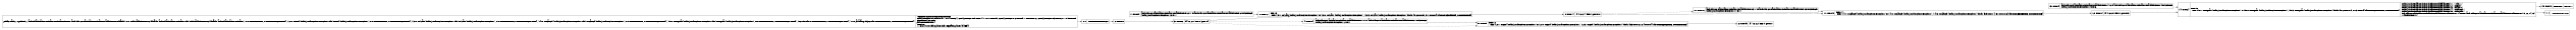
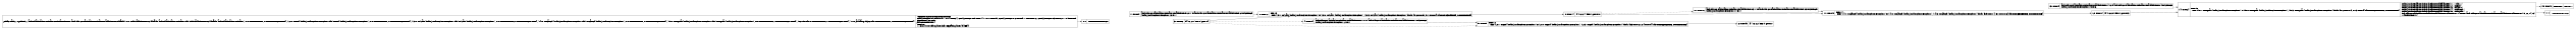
  digraph {
    rankdir=LR
    node [shape=record]
    n1 [label="{0\:\ ?|MTH_ENTER_BLOCK\l}"]
-   n2 [label="{2\:\ 0x0000}"]
    n3 [label="{3\:\ 0x0002|if ((r6 & 1) == 0) goto L4\l}"]
    n4 [label="{4\:\ 0x0004|androidx.core.animation.AnimatorKt$addListener$1 r7 = androidx.core.animation.AnimatorKt$addListener$1.INSTANCE\lkotlin.jvm.functions.Function1 r2 = r7\l}"]
    n5 [label="{5\:\ 0x0009|PHI: r2 \l  PHI: (r2v1 'onEnd' kotlin.jvm.functions.Function1) = (r2v0 'onEnd' kotlin.jvm.functions.Function1), (r2v3 'onEnd' kotlin.jvm.functions.Function1) binds: [B:3:0x0002, B:4:0x0004] A[DONT_GENERATE, DONT_INLINE]\l}"]
    n6 [label="{8\:\ 0x0012|PHI: r3 \l  PHI: (r3v1 'onStart' kotlin.jvm.functions.Function1) = (r3v0 'onStart' kotlin.jvm.functions.Function1), (r3v3 'onStart' kotlin.jvm.functions.Function1) binds: [B:6:0x000b, B:7:0x000d] A[DONT_GENERATE, DONT_INLINE]\l}"]
    n7 [label="{6\:\ 0x000b|if ((r6 & 2) == 0) goto L7\l}"]
    n8 [label="{7\:\ 0x000d|androidx.core.animation.AnimatorKt$addListener$2 r7 = androidx.core.animation.AnimatorKt$addListener$2.INSTANCE\lkotlin.jvm.functions.Function1 r3 = r7\l}"]
    n9 [label="{9\:\ 0x0014|if ((r6 & 4) == 0) goto L10\l}"]
    n10 [label="{10\:\ 0x0016|androidx.core.animation.AnimatorKt$addListener$3 r7 = androidx.core.animation.AnimatorKt$addListener$3.INSTANCE\lkotlin.jvm.functions.Function1 r4 = r7\l}"]
    n11 [label="{11\:\ 0x001b|PHI: r4 \l  PHI: (r4v1 'onCancel' kotlin.jvm.functions.Function1) = (r4v0 'onCancel' kotlin.jvm.functions.Function1), (r4v3 'onCancel' kotlin.jvm.functions.Function1) binds: [B:9:0x0014, B:10:0x0016] A[DONT_GENERATE, DONT_INLINE]\l}"]
    n12 [label="{12\:\ 0x001d|if ((r6 & 8) == 0) goto L13\l}"]
    n13 [label="{14\:\ 0x0024|PHI: r5 \l  PHI: (r5v1 'onRepeat' kotlin.jvm.functions.Function1) = (r5v0 'onRepeat' kotlin.jvm.functions.Function1), (r5v3 'onRepeat' kotlin.jvm.functions.Function1) binds: [B:12:0x001d, B:13:0x001f] A[DONT_GENERATE, DONT_INLINE]\l|kotlin.jvm.internal.Intrinsics.checkNotNullParameter(r1, \"\<this\>\")\lkotlin.jvm.internal.Intrinsics.checkNotNullParameter(r2, \"onEnd\")\lkotlin.jvm.internal.Intrinsics.checkNotNullParameter(r3, \"onStart\")\lkotlin.jvm.internal.Intrinsics.checkNotNullParameter(r4, \"onCancel\")\lkotlin.jvm.internal.Intrinsics.checkNotNullParameter(r5, \"onRepeat\")\landroidx.core.animation.AnimatorKt$addListener$listener$1 r7 = new androidx.core.animation.AnimatorKt$addListener$listener$1(r5, r2, r4, r3)\lr1.addListener(r7)\l}"]
    n14 [label="{13\:\ 0x001f|androidx.core.animation.AnimatorKt$addListener$4 r6 = androidx.core.animation.AnimatorKt$addListener$4.INSTANCE\lkotlin.jvm.functions.Function1 r5 = r6\l}"]
    n15 [label="{15\:\ 0x004c|RETURN\l|return r7\l}"]
    n16 [label="{1\:\ ?|MTH_EXIT_BLOCK\l}"]
    n17 [label="{public static \/* synthetic *\/ android.animation.Animator$AnimatorListener androidx.core.animation.AnimatorKt.addListener$default((r1v0 '$this$addListener_u24default' android.animation.Animator A[D('$this$addListener_u24default' android.animation.Animator), IMMUTABLE_TYPE, METHOD_ARGUMENT]), (r2v0 'onEnd' kotlin.jvm.functions.Function1 A[D('onEnd' kotlin.jvm.functions.Function1), IMMUTABLE_TYPE, METHOD_ARGUMENT]), (r3v0 'onStart' kotlin.jvm.functions.Function1 A[D('onStart' kotlin.jvm.functions.Function1), IMMUTABLE_TYPE, METHOD_ARGUMENT]), (r4v0 'onCancel' kotlin.jvm.functions.Function1 A[D('onCancel' kotlin.jvm.functions.Function1), IMMUTABLE_TYPE, METHOD_ARGUMENT]), (r5v0 'onRepeat' kotlin.jvm.functions.Function1 A[D('onRepeat' kotlin.jvm.functions.Function1), IMMUTABLE_TYPE, METHOD_ARGUMENT]), (r6v0 int A[IMMUTABLE_TYPE, METHOD_ARGUMENT]), (r7v0 java.lang.Object A[IMMUTABLE_TYPE, METHOD_ARGUMENT]))  | METHOD_CANDIDATE_FOR_INLINE\lCROSS_EDGE: B:12:0x001d \-\> B:14:0x0024, CROSS_EDGE: B:9:0x0014 \-\> B:11:0x001b, CROSS_EDGE: B:6:0x000b \-\> B:8:0x0012, CROSS_EDGE: B:3:0x0002 \-\> B:5:0x0009\lTYPE_VARS: EMPTY\lJadxCommentsAttr\{\l DEBUG: \l \-\> Don't trust debug lines info. Repeating lines: [94=5]\}\l}"]
-   n1 -> n2
-   n2 -> n3
    n3 -> n4 [style=dashed]
    n3 -> n5 [style=dashed]
    n3 -> n6
    n4 -> n5
    n5 -> n7
    n6 -> n9
    n8 -> n6
    n9 -> n10 [style=dashed]
    n9 -> n11
    n10 -> n11
    n11 -> n12
    n12 -> n13
    n13 -> n15
    n13 -> n16
    n14 -> n13 [style=dashed]
    n17 -> n1
  }
